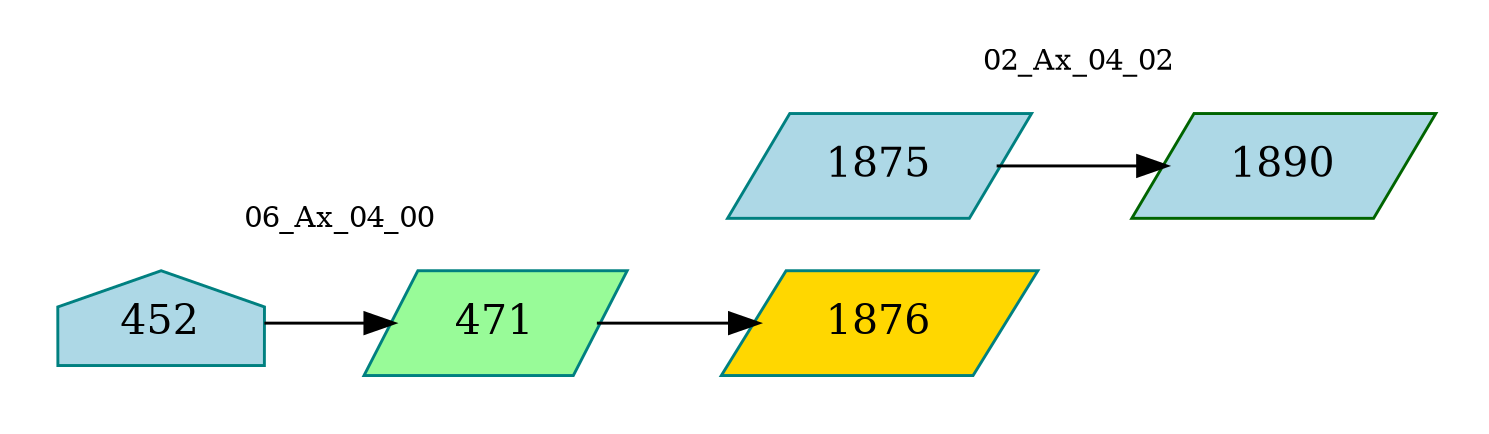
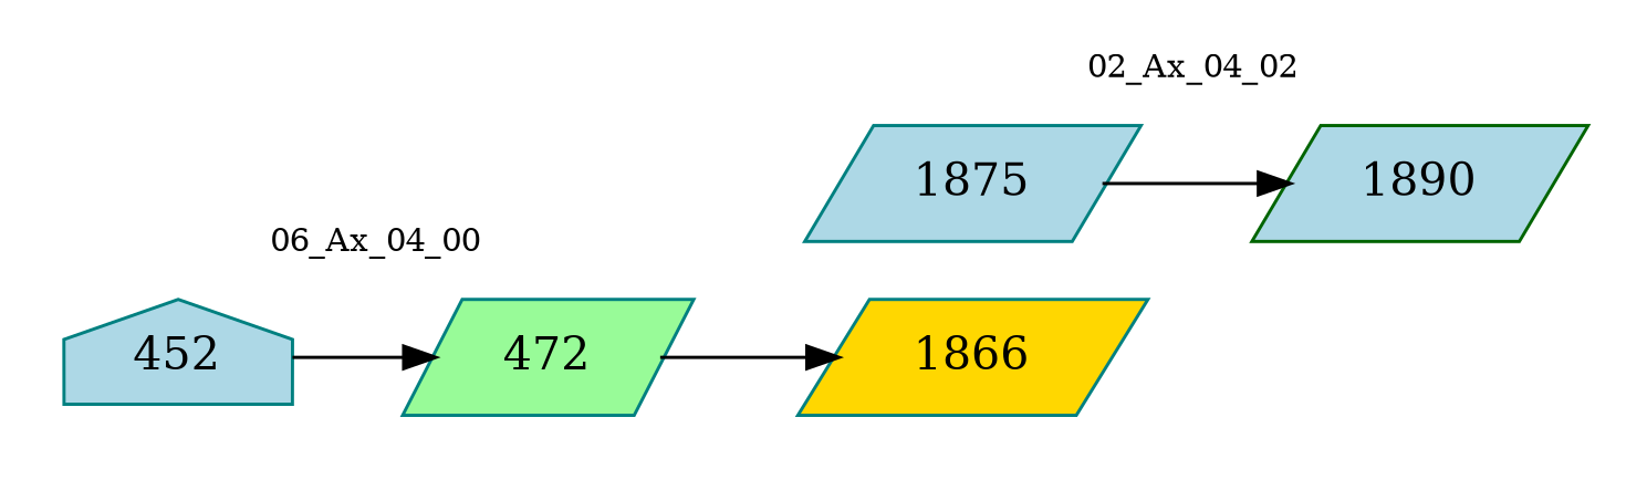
  digraph {
    rankdir=LR
    node [color=teal fillcolor=lightblue shape=parallelogram style=filled]
    edge [color=black]
    n1 [label=452 shape=house]
-   n2 [fillcolor=palegreen label=471]
+   n2 [fillcolor=palegreen label=472]
    n3 [label=1875]
-   n4 [fillcolor=gold label=1876]
+   n4 [fillcolor=gold label=1866]
    n5 [color=darkgreen label=1890]
    subgraph cluster_1 {
      color=white
      fontsize=10
      label="06_Ax_04_00"
      n1
      n2
    }
    subgraph cluster_2 {
      color=white
      fontsize=10
      label="02_Ax_04_02"
      n3
      n4
      n5
    }
    n1 -> n2
    n2 -> n4
    n3 -> n5
  }
